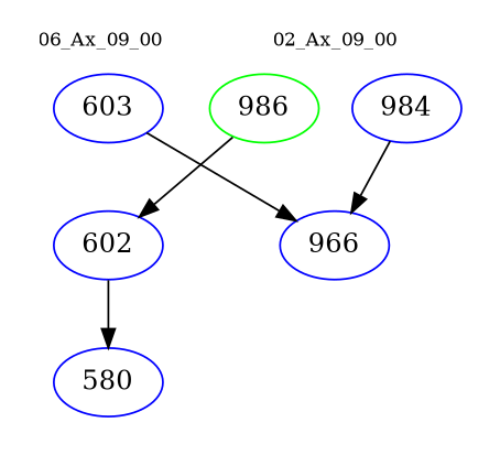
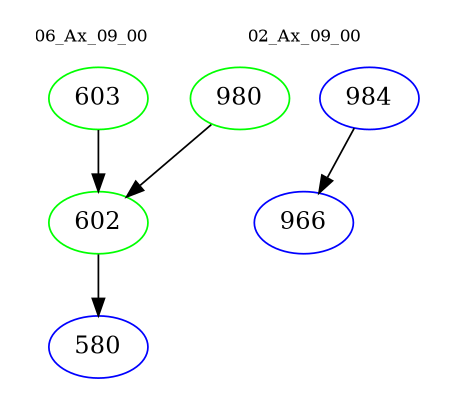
  digraph {
    node [color=blue]
    edge [color=black]
-   n1 [label=603]
-   n2 [label=602]
+   n1 [color=green label=603]
+   n2 [color=green label=602]
    n3 [label=580]
-   n4 [color=green label=986]
+   n4 [color=green label=980]
    n5 [label=984]
    n6 [label=966]
    subgraph cluster_1 {
      color=white
      fontsize=10
      label="06_Ax_09_00"
      n1
      n2
      n3
    }
    subgraph cluster_2 {
      color=white
      fontsize=10
      label="02_Ax_09_00"
      n4
      n5
      n6
    }
-   n1 -> n6
+   n1 -> n2
    n2 -> n3
    n4 -> n2
    n5 -> n6
  }
